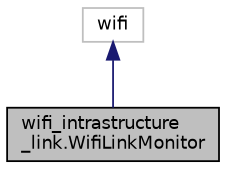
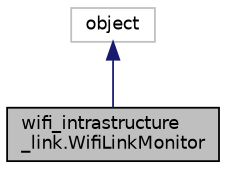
  digraph {
    fontname="DejaVu Sans"
    node [fontname="DejaVu Sans" fontsize=10 shape=record style=filled]
    n1 [color=black fillcolor=grey75 fontcolor=black height=0.2 label="wifi_intrastructure\l_link.WifiLinkMonitor" width=0.4]
-   n2 [color=grey75 fillcolor=white height=0.2 label=wifi width=0.4]
+   n2 [color=grey75 fillcolor=white height=0.2 label=object width=0.4]
    n2 -> n1 [color=midnightblue dir=back fontname="DejaVu Sans" fontsize=10 labelfontname=Helvetica labelfontsize=10 style=solid]
  }
